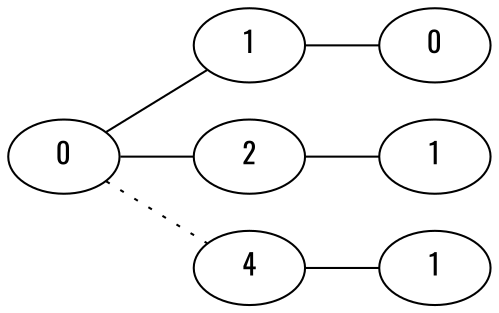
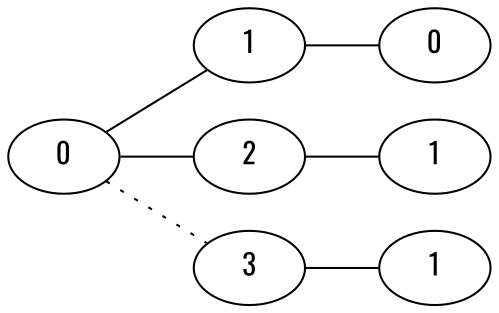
  graph {
    rankdir=LR
    fontname=Oswald
    node [fontname=Oswald]
    edge [fontname=Oswald]
    n1 [label=0]
    n2 [label=1]
    n3 [label=2]
-   n4 [label=4]
+   n4 [label=3]
    n5 [label=0]
    n6 [label=1]
    n7 [label=1]
    n1 -- n2
    n1 -- n3
    n1 -- n4 [style=dotted]
    n2 -- n5
    n3 -- n6
    n4 -- n7
  }
